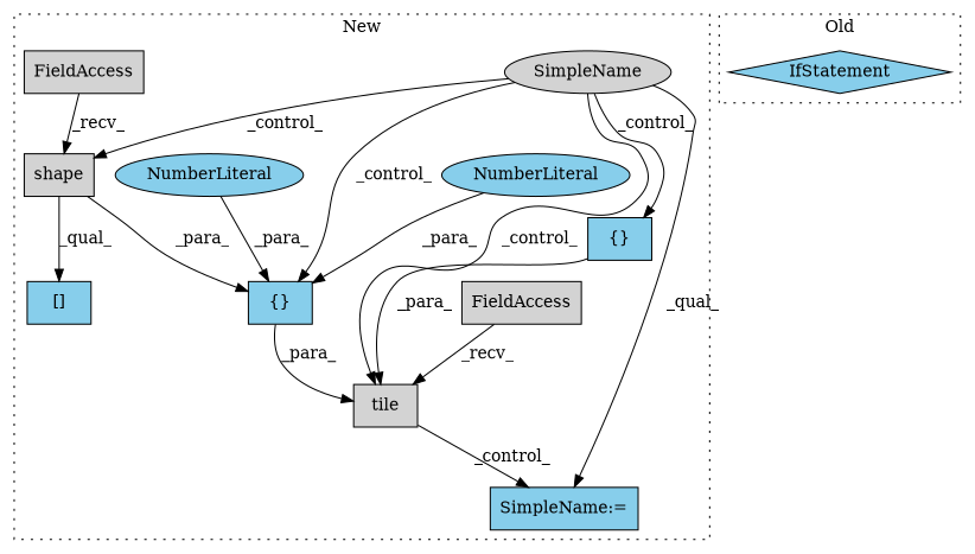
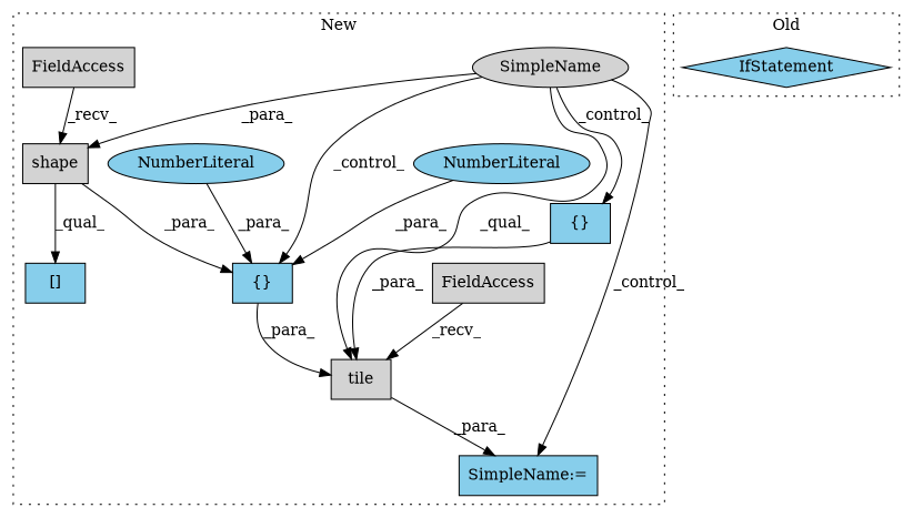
  digraph {
    node [a=32 fillcolor=skyblue l=1 shape=box style=filled]
    n1 [fillcolor=lightgrey l="5,1" label=tile s="2358,2400"]
    n2 [a=7 label="SimpleName:=" s=2336]
    n3 [a=4 l="1,1" label="{}" s="2384,2399"]
    n4 [a=34 label=NumberLiteral s=2396 shape=ellipse]
    n5 [a=34 label=NumberLiteral s=2398 shape=ellipse]
    n6 [a=42 fillcolor=lightgrey label=SimpleName shape=ellipse l=""]
    n7 [a=22 fillcolor=lightgrey l=10 label=FieldAccess s=2337]
    n8 [a=4 l="1,1" label="{}" s="2162,2183"]
    n9 [fillcolor=lightgrey l="6,1" label=shape s="2288,2305"]
    n10 [a=2 l="40,1" label="[]" s="2267,2308"]
    n11 [a=22 fillcolor=lightgrey l=10 label=FieldAccess s=2267]
    n12 [a=25 l=33 label=IfStatement s=2238 shape=diamond]
    subgraph cluster_1 {
      label=New
      style=dotted
      n1
      n2
      n3
      n4
      n5
      n6
      n7
      n8
      n9
      n10
      n11
    }
    subgraph cluster_2 {
      label=Old
      style=dotted
      n12
    }
-   n1 -> n2 [label=_control_]
+   n1 -> n2 [label=_para_]
    n3 -> n1 [label=_para_]
    n4 -> n3 [label=_para_]
    n5 -> n3 [label=_para_]
-   n6 -> n1 [label=_control_]
-   n6 -> n2 [label=_qual_]
+   n6 -> n1 [label=_qual_]
+   n6 -> n2 [label=_control_]
    n6 -> n3 [label=_control_]
    n6 -> n8 [label=_control_]
-   n6 -> n9 [label=_control_]
+   n6 -> n9 [label=_para_]
    n7 -> n1 [label=_recv_]
    n8 -> n1 [label=_para_]
    n9 -> n3 [label=_para_]
    n9 -> n10 [label=_qual_]
    n11 -> n9 [label=_recv_]
  }
